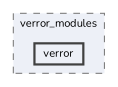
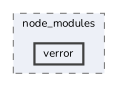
  digraph {
    compound=true
    fontname=Nunito
    n1 [color=grey25 fillcolor="#edf0f7" fontname=Nunito fontsize=10 height=0.2 label=verror shape=box style="filled,bold" width=0.4]
    subgraph cluster_1 {
      bgcolor="#edf0f7"
      fontsize=10
-     label=verror_modules
+     label=node_modules
      pencolor=grey50
      style="filled,dashed"
      n1
    }
  }
